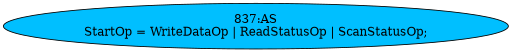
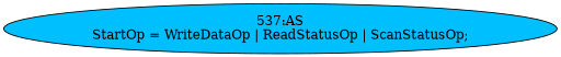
  strict digraph {
-   n1 [ast="<pyverilog.vparser.ast.Assign object at 0x7f4155411ad0>" def_var="['StartOp']" fillcolor=deepskyblue label="837:AS\nStartOp = WriteDataOp | ReadStatusOp | ScanStatusOp;" statements="[]" style=filled typ=Assign use_var="['WriteDataOp', 'ReadStatusOp', 'ScanStatusOp']"]
+   n1 [ast="<pyverilog.vparser.ast.Assign object at 0x7f4155411ad0>" def_var="['StartOp']" fillcolor=deepskyblue label="537:AS\nStartOp = WriteDataOp | ReadStatusOp | ScanStatusOp;" statements="[]" style=filled typ=Assign use_var="['WriteDataOp', 'ReadStatusOp', 'ScanStatusOp']"]
  }
